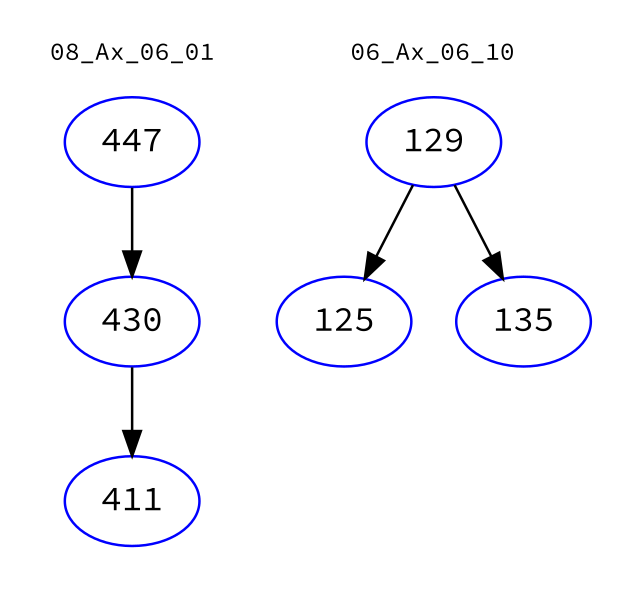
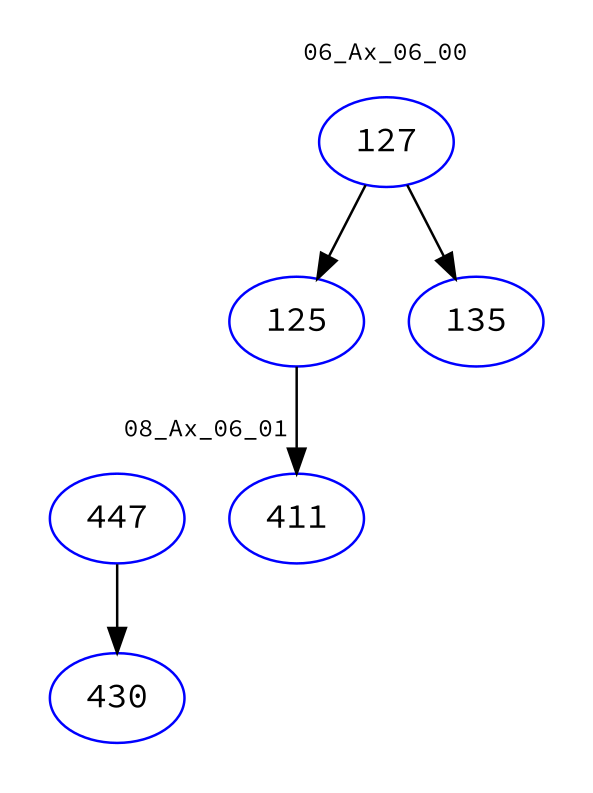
  digraph {
    fontname="Source Code Pro"
    node [color=blue fontname="Source Code Pro"]
    edge [color=black fontname="Source Code Pro"]
    n1 [label=430]
    n2 [label=411]
    n3 [label=447]
-   n4 [label=129]
+   n4 [label=127]
    n5 [label=125]
    n6 [label=135]
    subgraph cluster_1 {
      color=white
      fontsize=10
      label="08_Ax_06_01"
      n1
      n2
      n3
    }
    subgraph cluster_2 {
      color=white
      fontsize=10
-     label="06_Ax_06_10"
+     label="06_Ax_06_00"
      n4
      n5
      n6
    }
-   n1 -> n2
+   n5 -> n2
    n3 -> n1
    n4 -> n5
    n4 -> n6
  }
